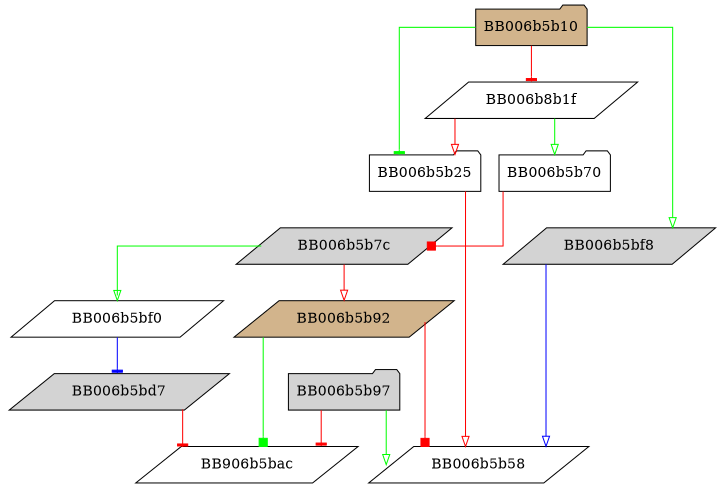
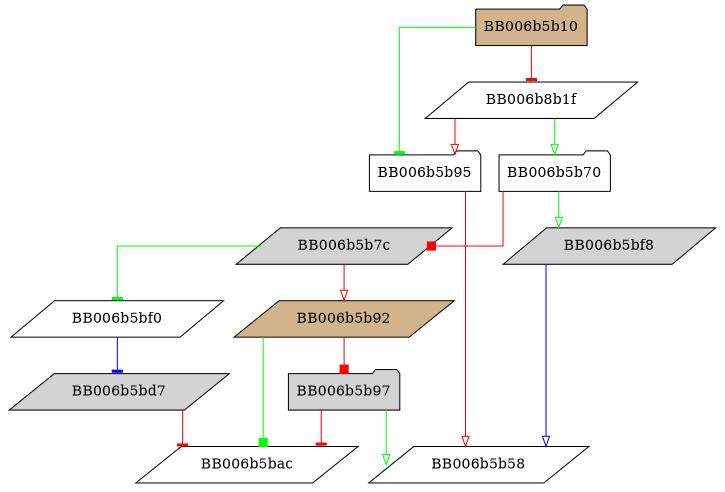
  digraph {
    splines=ortho
    node [fillcolor=white shape=parallelogram style=filled]
    edge [arrowhead=onormal color=red]
    BB006b5b10 [fillcolor=tan shape=folder]
-   BB006b5b25 [shape=folder]
+   BB006b5b25 [shape=folder label=BB006b5b95]
    n3 [label=BB006b8b1f]
    BB006b5b58
    BB006b5b70 [shape=folder]
    BB006b5bf8 [fillcolor=lightgrey]
    BB006b5b7c [fillcolor=lightgrey]
    BB006b5bf0
    BB006b5b92 [fillcolor=tan]
    BB006b5bd7 [fillcolor=lightgrey]
-   BB006b5bac [label=BB906b5bac]
+   BB006b5bac
    BB006b5b97 [fillcolor=lightgrey shape=folder]
    BB006b5b10 -> BB006b5b25 [arrowhead=tee color=green]
    BB006b5b10 -> n3 [arrowhead=tee]
    BB006b5b25 -> BB006b5b58
    n3 -> BB006b5b25
    n3 -> BB006b5b70 [color=green]
-   BB006b5b10 -> BB006b5bf8 [color=green]
+   BB006b5b70 -> BB006b5bf8 [color=green]
    BB006b5b70 -> BB006b5b7c [arrowhead=box]
    BB006b5bf8 -> BB006b5b58 [color=blue]
-   BB006b5b7c -> BB006b5bf0 [color=green]
+   BB006b5b7c -> BB006b5bf0 [arrowhead=tee color=green]
    BB006b5b7c -> BB006b5b92
    BB006b5bf0 -> BB006b5bd7 [arrowhead=tee color=blue]
    BB006b5b92 -> BB006b5bac [arrowhead=box color=green]
-   BB006b5b92 -> BB006b5b58 [arrowhead=box]
+   BB006b5b92 -> BB006b5b97 [arrowhead=box]
    BB006b5bd7 -> BB006b5bac [arrowhead=tee]
    BB006b5b97 -> BB006b5b58 [color=green]
    BB006b5b97 -> BB006b5bac [arrowhead=tee]
  }
